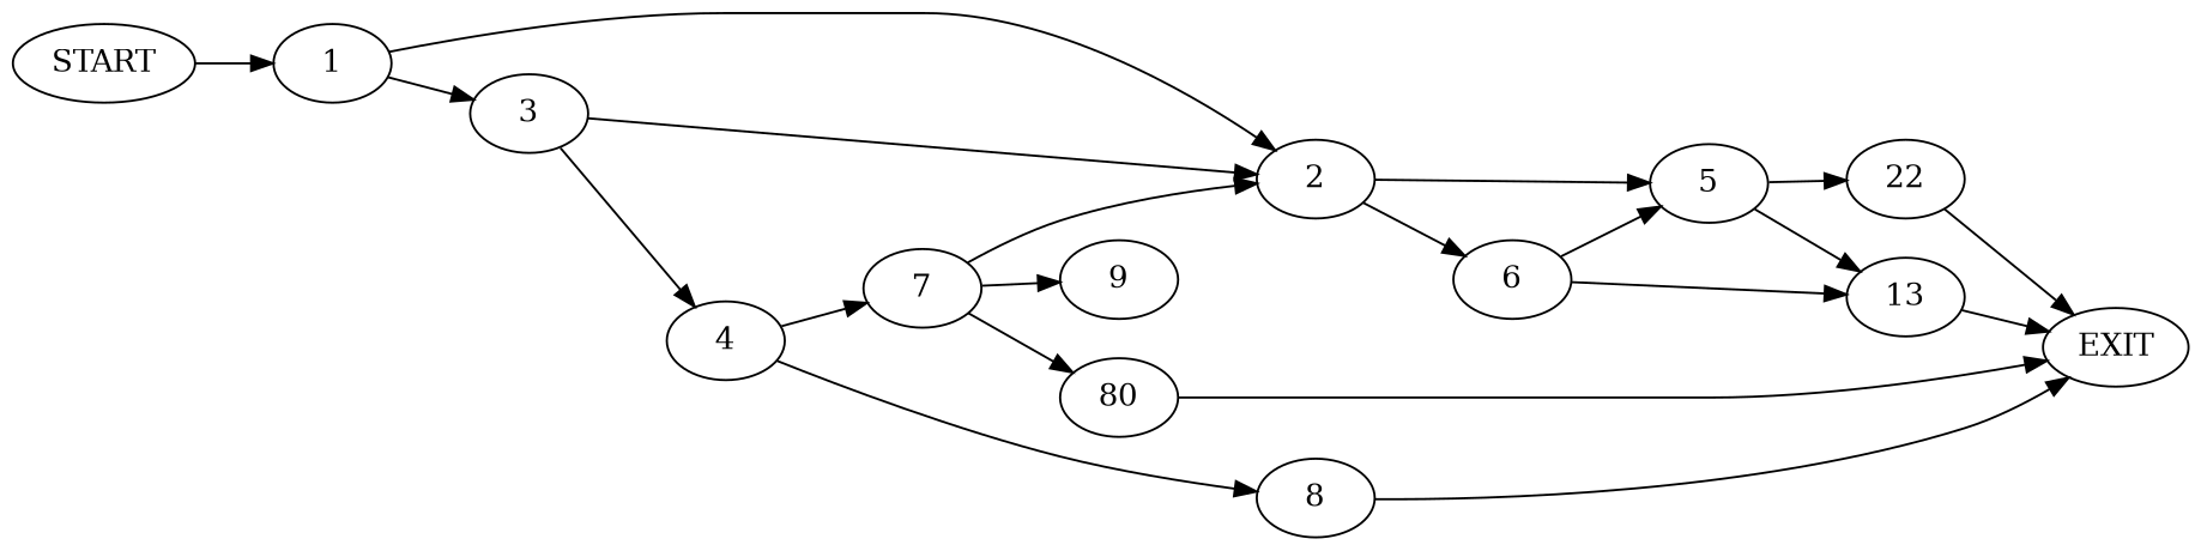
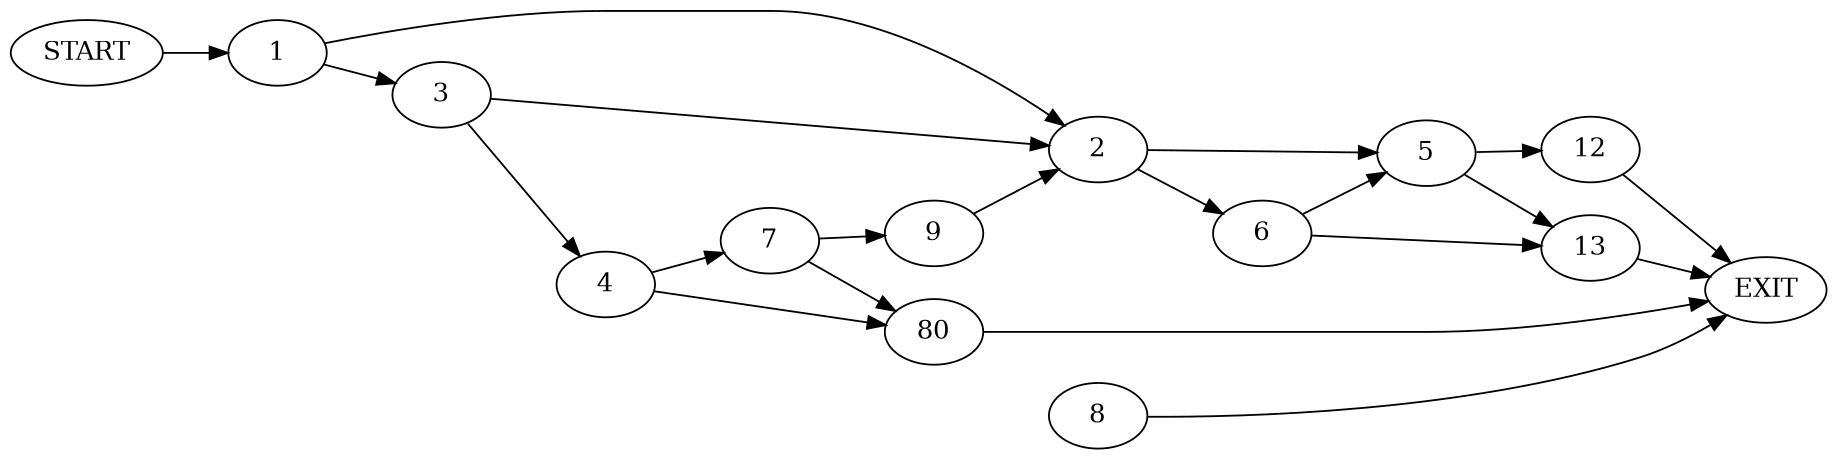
  digraph {
    rankdir=LR
    n1 [label=START]
    1
    2
    3
    n5 [label=EXIT]
    5
    6
    4
    n9 [label=13]
-   12 [label=22]
+   12
    7
    8
    9
    n14 [label=80]
    n1 -> 1
    1 -> 2
    1 -> 3
    2 -> 5
    2 -> 6
    3 -> 2
    3 -> 4
    5 -> n9
    5 -> 12
    6 -> 5
    6 -> n9
    4 -> 7
-   4 -> 8
+   4 -> n14
    n9 -> n5
    12 -> n5
    7 -> 9
    7 -> n14
    8 -> n5
-   7 -> 2
+   9 -> 2
    n14 -> n5
  }
